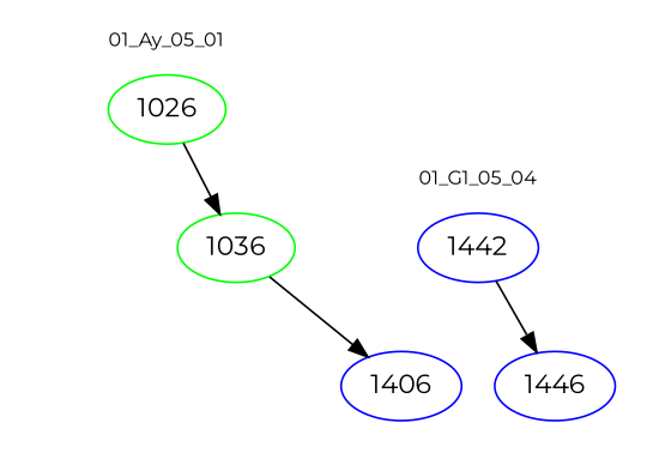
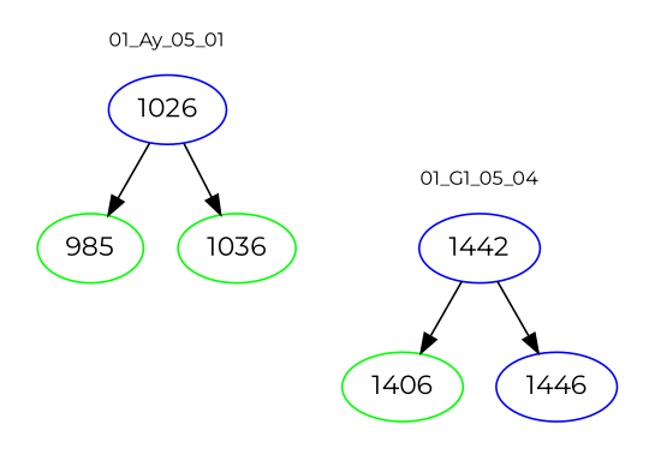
  digraph {
    fontname=Montserrat
    node [color=blue fontname=Montserrat]
    edge [color=black fontname=Montserrat]
-   n1 [color=green label=1026]
+   n1 [label=1026]
+   n2 [color=green label=985]
    n3 [color=green label=1036]
    n4 [label=1442]
-   n5 [label=1406]
+   n5 [color=green label=1406]
    n6 [label=1446]
    subgraph cluster_1 {
      color=white
      fontsize=10
      label="01_Ay_05_01"
      n1
+     n2
      n3
    }
    subgraph cluster_2 {
      color=white
      fontsize=10
      label="01_G1_05_04"
      n4
      n5
      n6
    }
+   n1 -> n2
    n1 -> n3
-   n3 -> n5
+   n4 -> n5
    n4 -> n6
  }
